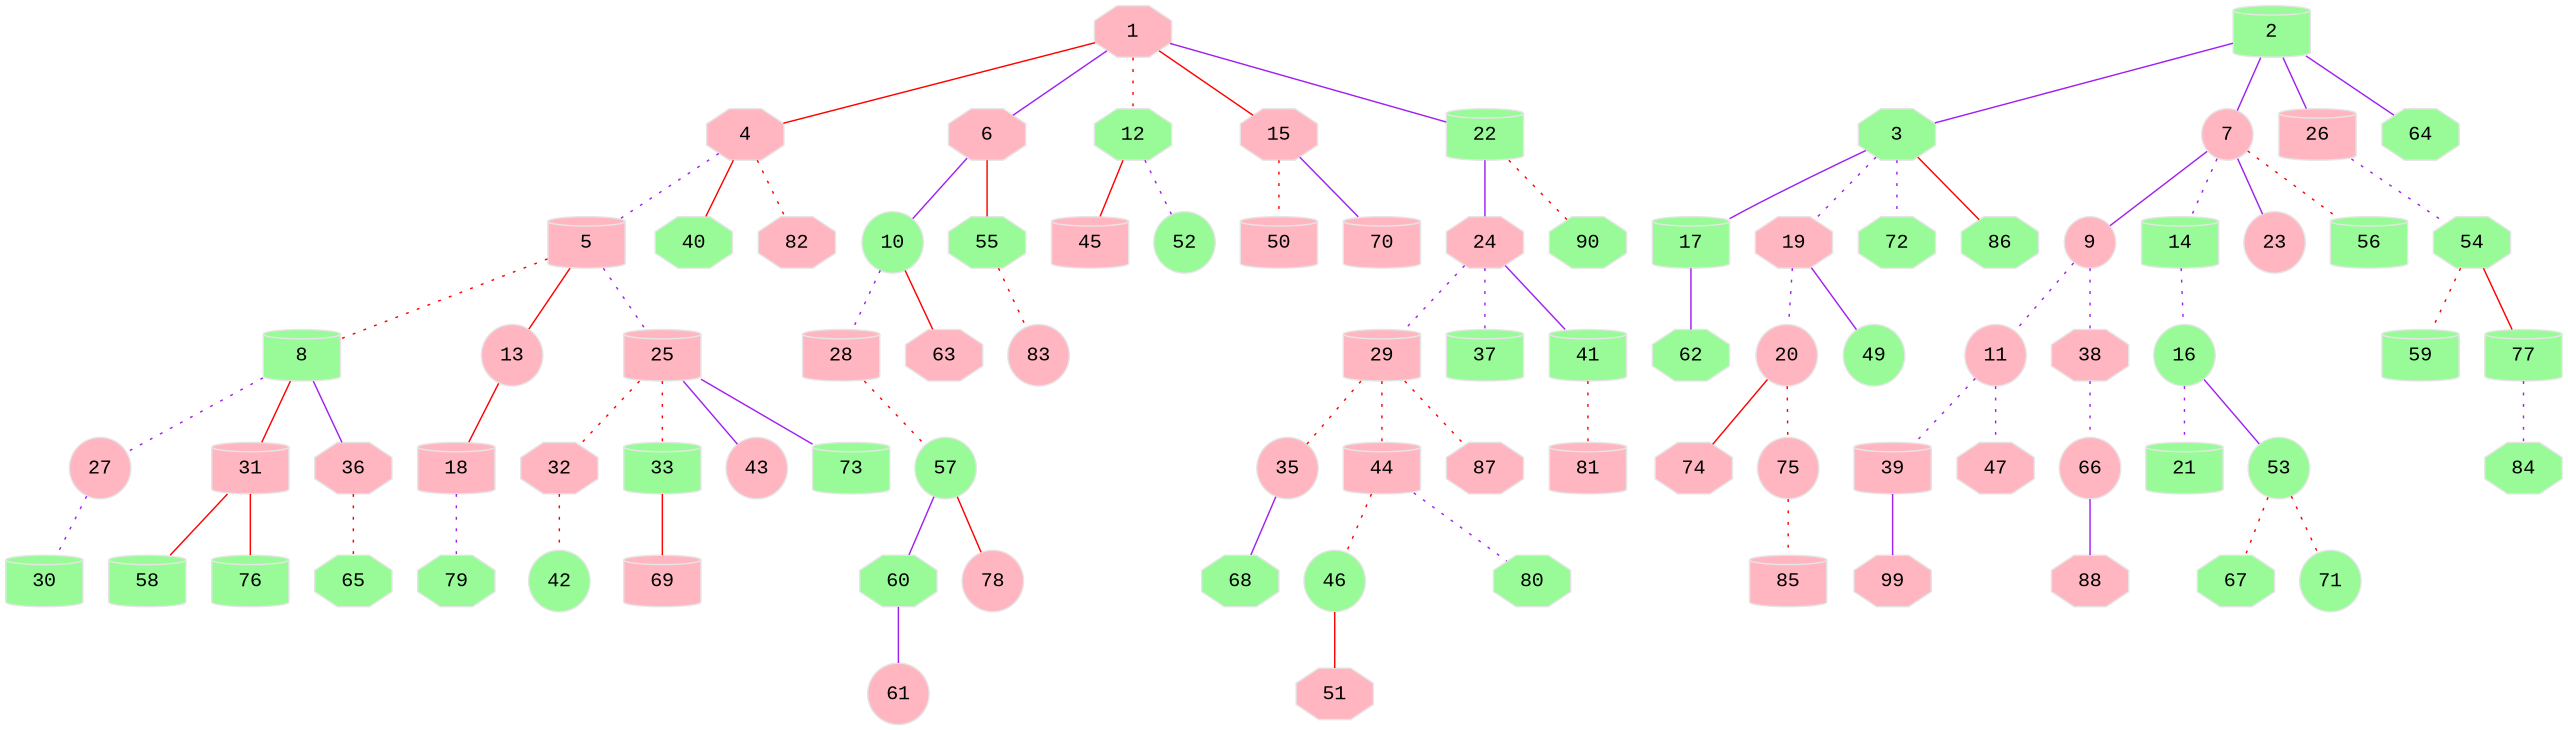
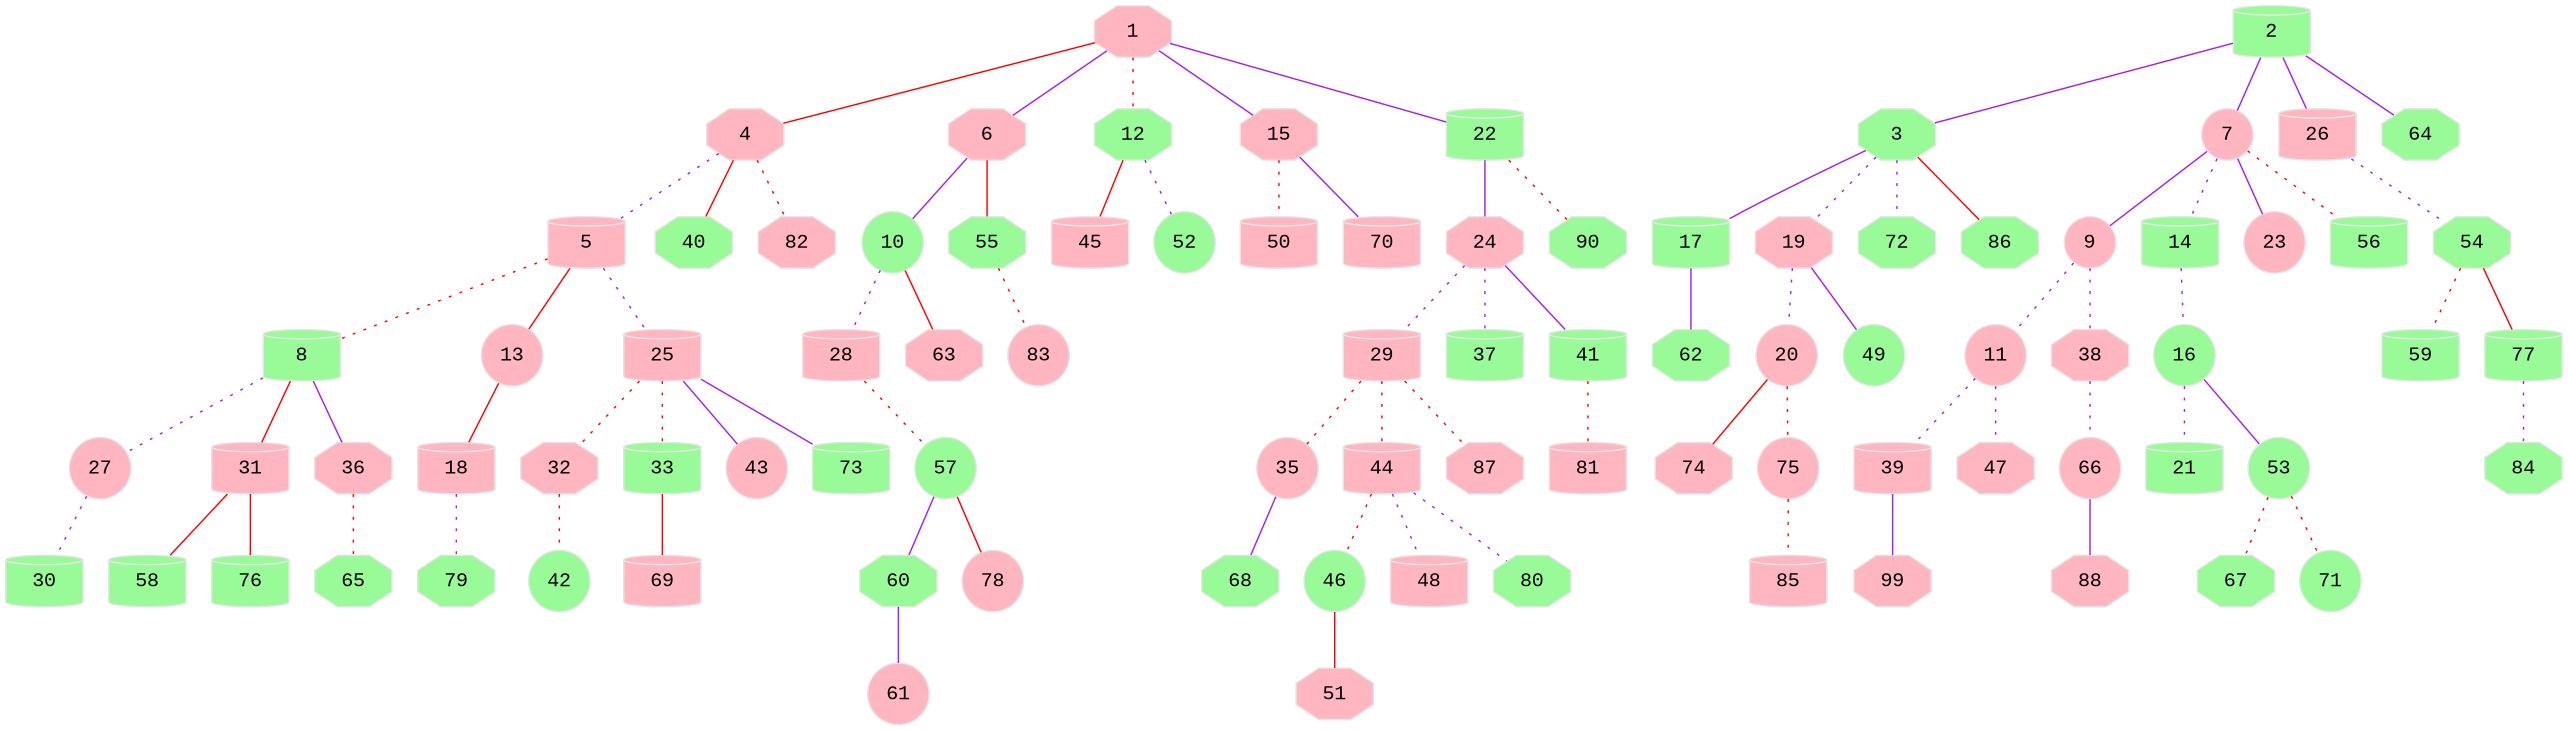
  graph {
    fontname="Liberation Mono"
    node [color=gray90 fillcolor=lightpink fontname="Liberation Mono" shape=octagon style=filled]
    edge [color=purple fontname="Liberation Mono" style=dotted]
    1
    4
    6
    12 [fillcolor=palegreen]
    15
    22 [fillcolor=palegreen shape=cylinder]
    2 [fillcolor=palegreen shape=cylinder]
    3 [fillcolor=palegreen]
    7 [shape=circle]
    26 [shape=cylinder]
    64 [fillcolor=palegreen]
    5 [shape=cylinder]
    40 [fillcolor=palegreen]
    82
    10 [fillcolor=palegreen shape=circle]
    55 [fillcolor=palegreen]
    45 [shape=cylinder]
    52 [fillcolor=palegreen shape=circle]
    50 [shape=cylinder]
    70 [shape=cylinder]
    24
    90 [fillcolor=palegreen]
    17 [fillcolor=palegreen shape=cylinder]
    19
    72 [fillcolor=palegreen]
    86 [fillcolor=palegreen]
    9 [shape=circle]
    14 [fillcolor=palegreen shape=cylinder]
    23 [shape=circle]
    56 [fillcolor=palegreen shape=cylinder]
    54 [fillcolor=palegreen]
    62 [fillcolor=palegreen]
    20 [shape=circle]
    49 [fillcolor=palegreen shape=circle]
    8 [fillcolor=palegreen shape=cylinder]
    13 [shape=circle]
    25 [shape=cylinder]
    27 [shape=circle]
    31 [shape=cylinder]
    36
    18 [shape=cylinder]
    32
    33 [fillcolor=palegreen shape=cylinder]
    43 [shape=circle]
    73 [fillcolor=palegreen shape=cylinder]
    28 [shape=cylinder]
    63
    83 [shape=circle]
    11 [shape=circle]
    38
    16 [fillcolor=palegreen shape=circle]
    30 [fillcolor=palegreen shape=cylinder]
    58 [fillcolor=palegreen shape=cylinder]
    76 [fillcolor=palegreen shape=cylinder]
    65 [fillcolor=palegreen]
    39 [shape=cylinder]
    47
    66 [shape=circle]
    57 [fillcolor=palegreen shape=circle]
    n60 [label=99]
    79 [fillcolor=palegreen]
    21 [fillcolor=palegreen shape=cylinder]
    53 [fillcolor=palegreen shape=circle]
    67 [fillcolor=palegreen]
    71 [fillcolor=palegreen shape=circle]
    74
    75 [shape=circle]
    85 [shape=cylinder]
    29 [shape=cylinder]
    37 [fillcolor=palegreen shape=cylinder]
    41 [fillcolor=palegreen shape=cylinder]
    35 [shape=circle]
    44 [shape=cylinder]
    87
    81 [shape=cylinder]
    42 [fillcolor=palegreen shape=circle]
    69 [shape=cylinder]
    59 [fillcolor=palegreen shape=cylinder]
    77 [fillcolor=palegreen shape=cylinder]
    60 [fillcolor=palegreen]
    78 [shape=circle]
    68 [fillcolor=palegreen]
    46 [fillcolor=palegreen shape=circle]
+   48 [shape=cylinder]
    80 [fillcolor=palegreen]
    88
    51
    84 [fillcolor=palegreen]
    61 [shape=circle]
    1 -- 4 [color=red style=solid]
    1 -- 6 [style=solid]
    1 -- 12 [color=red]
-   1 -- 15 [color=red style=solid]
+   1 -- 15 [style=solid]
    1 -- 22 [style=solid]
    4 -- 5
    4 -- 40 [color=red style=solid]
    4 -- 82 [color=red]
    6 -- 10 [style=solid]
    6 -- 55 [color=red style=solid]
    12 -- 45 [color=red style=solid]
    12 -- 52
    15 -- 50 [color=red]
    15 -- 70 [style=solid]
    22 -- 24 [style=solid]
    22 -- 90 [color=red]
    2 -- 3 [style=solid]
    2 -- 7 [style=solid]
    2 -- 26 [style=solid]
    2 -- 64 [style=solid]
    3 -- 17 [style=solid]
    3 -- 19
    3 -- 72
    3 -- 86 [color=red style=solid]
    7 -- 9 [style=solid]
    7 -- 14
    7 -- 23 [style=solid]
    7 -- 56 [color=red]
    26 -- 54
    5 -- 8 [color=red]
    5 -- 13 [color=red style=solid]
    5 -- 25
    10 -- 28
    10 -- 63 [color=red style=solid]
    55 -- 83 [color=red]
    24 -- 29
    24 -- 37
    24 -- 41 [style=solid]
    17 -- 62 [style=solid]
    19 -- 20
    19 -- 49 [style=solid]
    9 -- 11
    9 -- 38
    14 -- 16
    54 -- 59 [color=red]
    54 -- 77 [color=red style=solid]
    20 -- 74 [color=red style=solid]
    20 -- 75 [color=red]
    8 -- 27
    8 -- 31 [color=red style=solid]
    8 -- 36 [style=solid]
    13 -- 18 [color=red style=solid]
    25 -- 32 [color=red]
    25 -- 33 [color=red]
    25 -- 43 [style=solid]
    25 -- 73 [style=solid]
    27 -- 30
    31 -- 58 [color=red style=solid]
    31 -- 76 [color=red style=solid]
    36 -- 65 [color=red]
    18 -- 79
    32 -- 42 [color=red]
    33 -- 69 [color=red style=solid]
    28 -- 57 [color=red]
    11 -- 39
    11 -- 47
    38 -- 66
    16 -- 21
    16 -- 53 [style=solid]
    39 -- n60 [style=solid]
    66 -- 88 [style=solid]
    57 -- 60 [style=solid]
    57 -- 78 [color=red style=solid]
    53 -- 67 [color=red]
    53 -- 71 [color=red]
    75 -- 85 [color=red]
    29 -- 35 [color=red]
    29 -- 44 [color=red]
    29 -- 87 [color=red]
    41 -- 81 [color=red]
    35 -- 68 [style=solid]
    44 -- 46 [color=red]
+   44 -- 48
    44 -- 80
    77 -- 84
    60 -- 61 [style=solid]
    46 -- 51 [color=red style=solid]
  }
